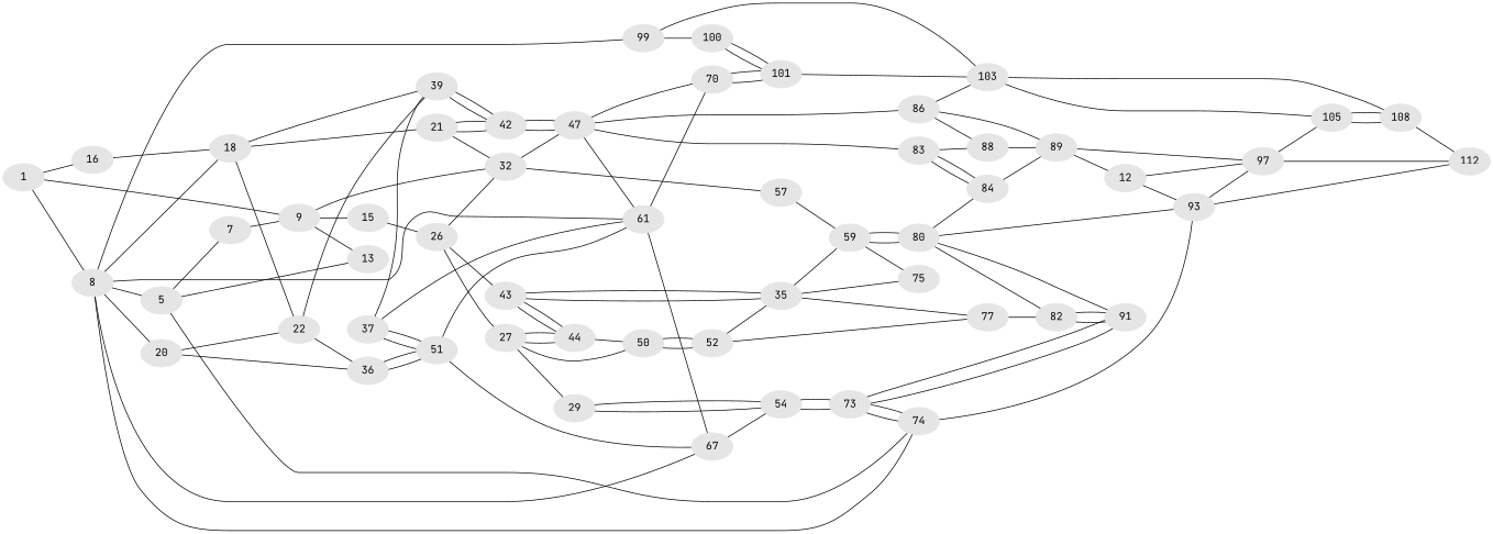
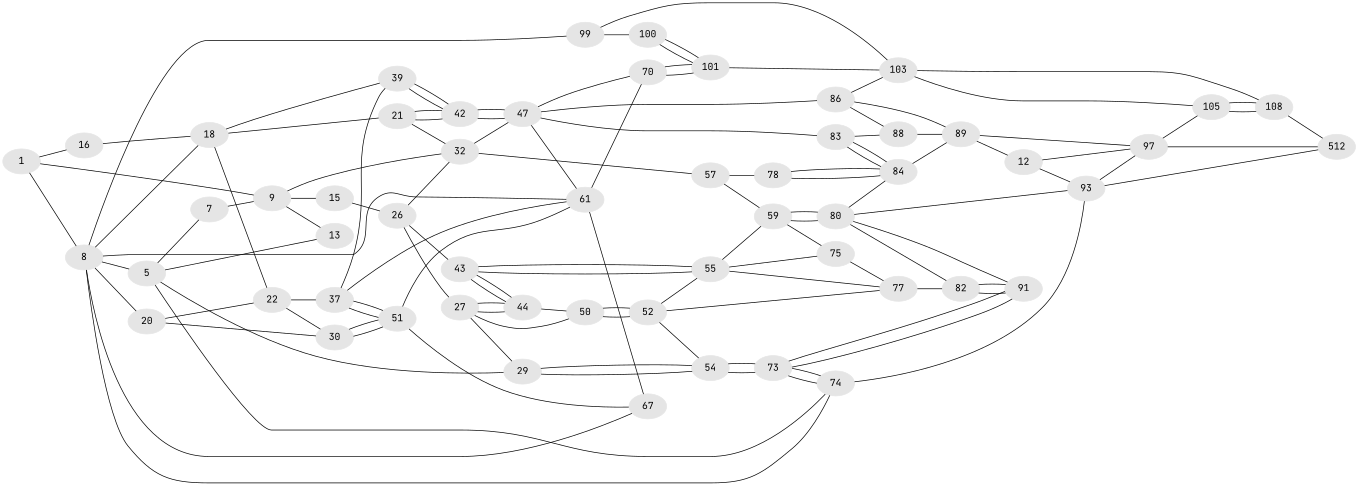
  graph {
    fontname="JetBrains Mono"
    rankdir=LR
    node [color=gray90 fontname="JetBrains Mono" style=filled]
    edge [fontname="JetBrains Mono"]
    1 [super="+2+8"]
    n2 [label=8 super="+17+4"]
    9 [super="+14+10"]
    16
    5 [super="+24+6"]
    18 [super="+19"]
    20 [super="+21"]
    61 [super="+64"]
    67
    74
    99 [super="+102"]
    13
    15 [super="+25"]
    32 [super="+33+45"]
    7
    29
    22 [super="+23+35"]
    n18 [label=21]
    39
-   36
+   36 [label=30]
    70
    93 [super="+109"]
    103 [super="+107+104"]
    100
    54
    26 [super="+41"]
    47 [super="+48+62"]
    57 [super="+58+72"]
    27 [super="+28"]
    43
    37 [super="+38"]
    42
    51 [super="+63"]
    44
    50
-   55 [super="+56" label=35]
+   55 [super="+56"]
    52 [super="+53"]
    73
    83
    86 [super="+87"]
    59 [super="+60"]
+   78
    77 [super="+79"]
    75
    101
    84 [super="+85"]
    88
    89 [super="+96+90"]
    82
    91
    80 [super="+81"]
    97 [super="+106+98"]
-   112
+   112 [label=512]
    n54 [label=12]
    105
    108
    1 -- n2
    1 -- 9
    1 -- 16 [weight=2]
    n2 -- 5
    n2 -- 18
    n2 -- 20 [weight=2]
    n2 -- 61
    n2 -- 67
    n2 -- 74
    n2 -- 99 [weight=2]
    9 -- 13
    9 -- 15 [weight=3]
    9 -- 32
    16 -- 18
    5 -- 74
    5 -- 13 [weight=2]
    5 -- 7
+   5 -- 29
    18 -- 22 [weight=2]
    18 -- n18
    18 -- 39
    20 -- 22
    20 -- 36
    61 -- 67
    61 -- 70
    74 -- 93
    99 -- 103
    99 -- 100 [weight=2]
    15 -- 26
    32 -- 47
    32 -- 57 [weight=2]
    7 -- 9
    29 -- 54
    29 -- 54
    22 -- 36
-   22 -- 39
+   22 -- 37
    n18 -- 32
    n18 -- 42
    n18 -- 42
    39 -- 42
    39 -- 42
    36 -- 51
    36 -- 51
    70 -- 101
    70 -- 101
    93 -- 97
    93 -- 112
    103 -- 105
    103 -- 108
    100 -- 101
    100 -- 101
    54 -- 73
    54 -- 73
    26 -- 32
    26 -- 27
    26 -- 43
    47 -- 61
    47 -- 70
    47 -- 83
    47 -- 86
    57 -- 59
+   57 -- 78 [weight=2]
    27 -- 29
    27 -- 44
    27 -- 44
    27 -- 50
    43 -- 44
    43 -- 44
    43 -- 55
    43 -- 55
    37 -- 61
    37 -- 39
    37 -- 51
    37 -- 51
    42 -- 47
    42 -- 47
    51 -- 61
    51 -- 67
    44 -- 50
    50 -- 52
    50 -- 52
    55 -- 59
    55 -- 77
    55 -- 75
-   67 -- 54
+   52 -- 54
    52 -- 55
    52 -- 77
    73 -- 74
    73 -- 74
    73 -- 91
    73 -- 91
    83 -- 84
    83 -- 84
    83 -- 88
    86 -- 103
    86 -- 88
    86 -- 89
    59 -- 75
    59 -- 80
    59 -- 80
+   78 -- 84
+   78 -- 84
    77 -- 82
+   75 -- 77
    101 -- 103
    84 -- 89
    88 -- 89
    89 -- 97
    89 -- n54
    82 -- 91
    82 -- 91
    80 -- 93
    80 -- 84
    80 -- 82
    80 -- 91
    97 -- 112
    97 -- 105
    n54 -- 93
    n54 -- 97
    105 -- 108
    105 -- 108
    108 -- 112
  }
